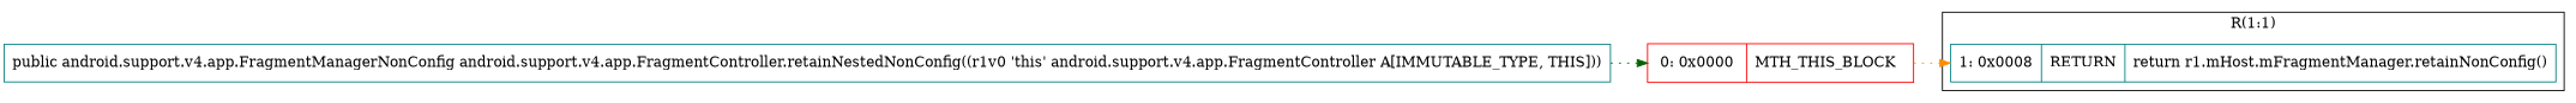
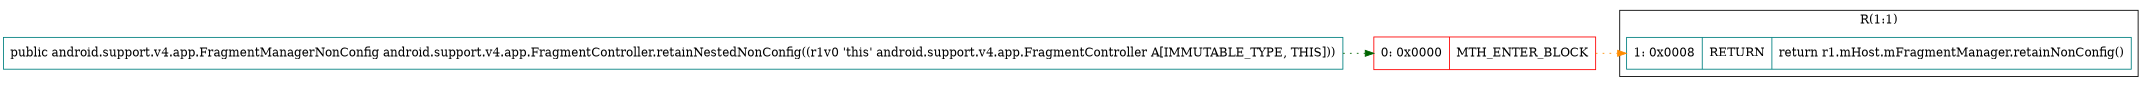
  digraph {
    rankdir=LR
    node [color=teal shape=record]
    edge [style=dotted]
    n1 [label="{1\:\ 0x0008|RETURN\l|return r1.mHost.mFragmentManager.retainNonConfig()\l}"]
-   n2 [color=red label="{0\:\ 0x0000|MTH_THIS_BLOCK\l}"]
+   n2 [color=red label="{0\:\ 0x0000|MTH_ENTER_BLOCK\l}"]
    n3 [label="{public android.support.v4.app.FragmentManagerNonConfig android.support.v4.app.FragmentController.retainNestedNonConfig((r1v0 'this' android.support.v4.app.FragmentController A[IMMUTABLE_TYPE, THIS])) }"]
    subgraph cluster_1 {
      label="R(1:1)"
      n1
    }
    n2 -> n1 [color=darkorange]
    n3 -> n2 [color=darkgreen]
  }
